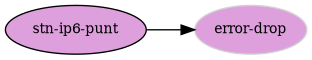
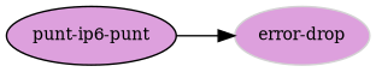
  digraph {
    rankdir=LR
    node [fillcolor=plum fontcolor=black fontsize=10 shape=ellipse style=filled]
-   "stn-ip6-punt" [color=black]
+   "stn-ip6-punt" [color=black label="punt-ip6-punt"]
    "error-drop" [color=lightgray]
    "stn-ip6-punt" -> "error-drop" [fontsize=8]
  }
